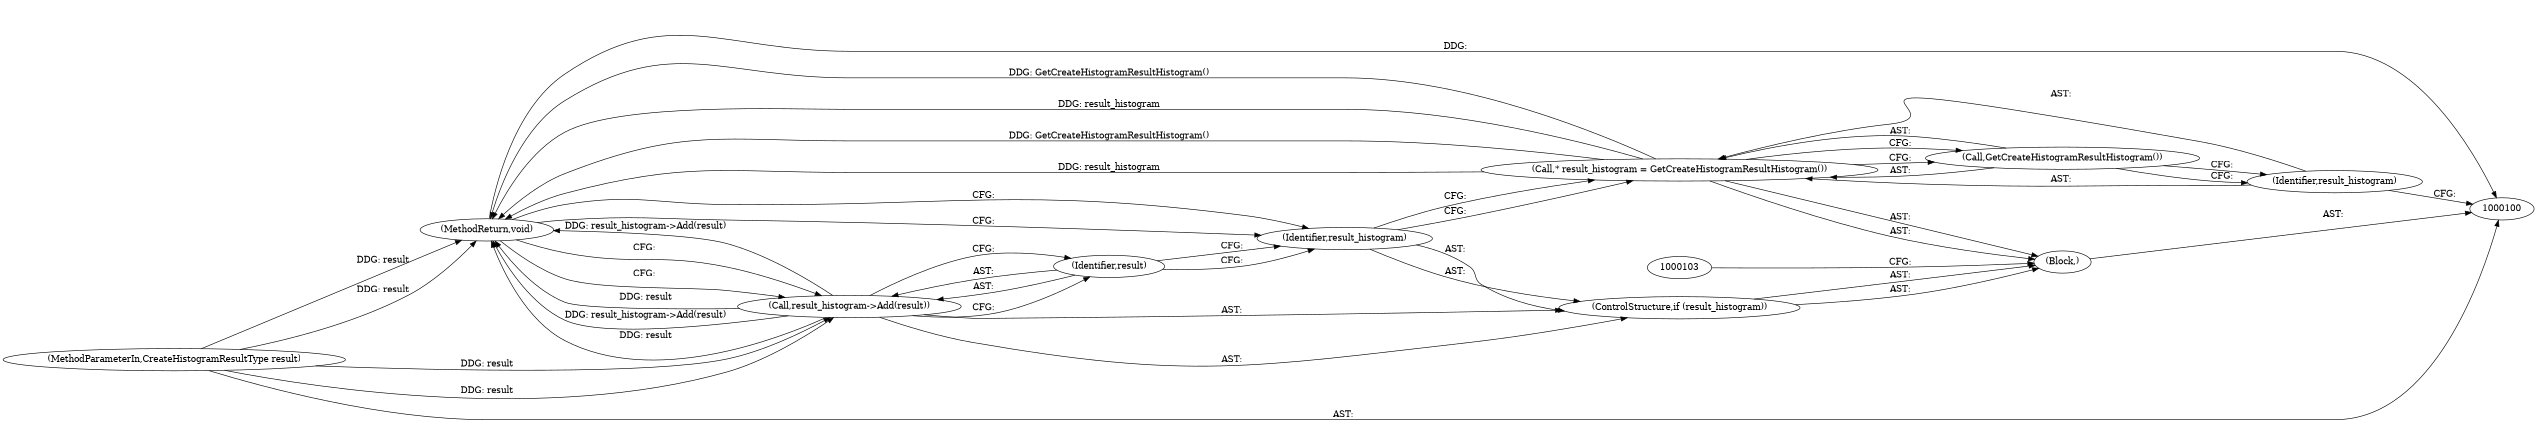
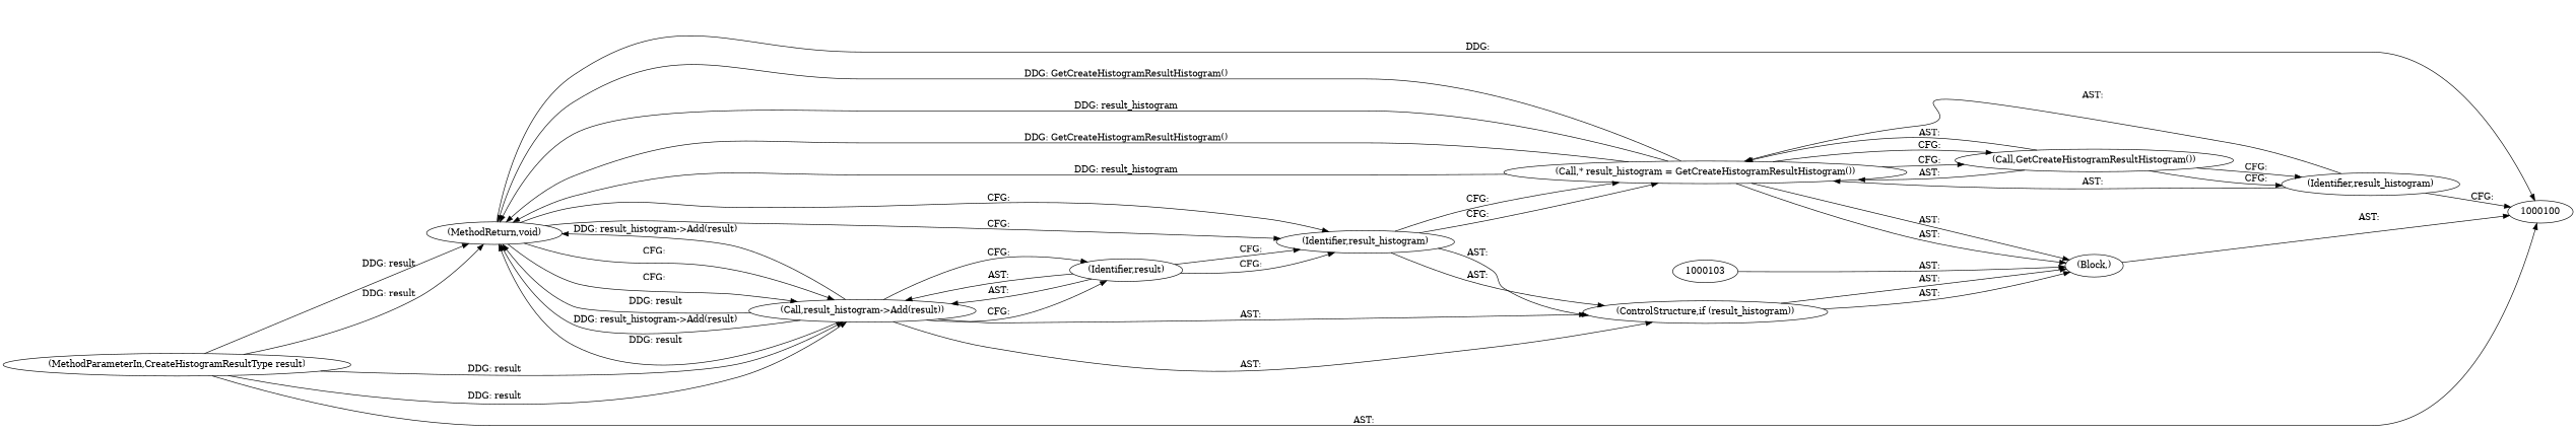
  digraph {
    rankdir=LR
    n1 [label="(MethodReturn,void)"]
    n2 [label="(Identifier,result_histogram)"]
    n3 [label="(Call,result_histogram->Add(result))"]
    1000100
    n5 [label="(Call,* result_histogram = GetCreateHistogramResultHistogram())"]
    n6 [label="(ControlStructure,if (result_histogram))"]
    n7 [label="(Identifier,result)"]
    n8 [label="(Block,)"]
    n9 [label="(MethodParameterIn,CreateHistogramResultType result)"]
    n10 [label="(Call,GetCreateHistogramResultHistogram())"]
    n11 [label="(Identifier,result_histogram)"]
    1000103
    n1 -> n2 [label="CFG: "]
    n1 -> n2 [label="CFG: "]
    n1 -> n3 [label="CFG: "]
    n1 -> n3 [label="CFG: "]
    n1 -> 1000100 [label="DDG: "]
    n2 -> n5 [label="CFG: "]
    n2 -> n5 [label="CFG: "]
    n2 -> n6 [label="AST: "]
    n2 -> n6 [label="AST: "]
    n3 -> n1 [label="DDG: result"]
    n3 -> n1 [label="DDG: result_histogram->Add(result)"]
    n3 -> n1 [label="DDG: result"]
    n3 -> n1 [label="DDG: result_histogram->Add(result)"]
    n3 -> n6 [label="AST: "]
    n3 -> n6 [label="AST: "]
    n3 -> n7 [label="CFG: "]
    n3 -> n7 [label="CFG: "]
    n5 -> n1 [label="DDG: result_histogram"]
    n5 -> n1 [label="DDG: GetCreateHistogramResultHistogram()"]
    n5 -> n1 [label="DDG: result_histogram"]
    n5 -> n1 [label="DDG: GetCreateHistogramResultHistogram()"]
    n5 -> n8 [label="AST: "]
    n5 -> n8 [label="AST: "]
    n5 -> n10 [label="CFG: "]
    n5 -> n10 [label="CFG: "]
    n6 -> n8 [label="AST: "]
    n6 -> n8 [label="AST: "]
    n7 -> n2 [label="CFG: "]
    n7 -> n2 [label="CFG: "]
    n7 -> n3 [label="AST: "]
    n7 -> n3 [label="AST: "]
    n8 -> 1000100 [label="AST: "]
    n9 -> n1 [label="DDG: result"]
    n9 -> n1 [label="DDG: result"]
    n9 -> n3 [label="DDG: result"]
    n9 -> n3 [label="DDG: result"]
    n9 -> 1000100 [label="AST: "]
    n10 -> n5 [label="AST: "]
    n10 -> n5 [label="AST: "]
    n10 -> n11 [label="CFG: "]
    n10 -> n11 [label="CFG: "]
    n11 -> 1000100 [label="CFG: "]
    n11 -> n5 [label="AST: "]
    n11 -> n5 [label="AST: "]
-   1000103 -> n8 [label="CFG: "]
+   1000103 -> n8 [label="AST: "]
  }
